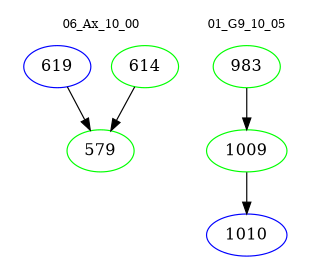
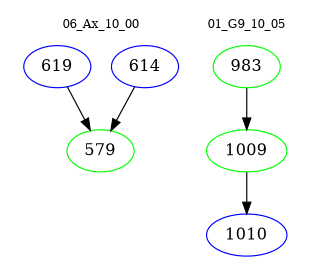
  digraph {
    node [color=green]
    edge [color=black]
-   n1 [label=614]
+   n1 [color=blue label=614]
    n2 [label=579]
    n3 [color=blue label=619]
    n4 [label=983]
    n5 [label=1009]
    n6 [color=blue label=1010]
    subgraph cluster_1 {
      color=white
      fontsize=10
      label="06_Ax_10_00"
      n1
      n2
      n3
    }
    subgraph cluster_2 {
      color=white
      fontsize=10
      label="01_G9_10_05"
      n4
      n5
      n6
    }
    n1 -> n2
    n3 -> n2
    n4 -> n5
    n5 -> n6
  }
